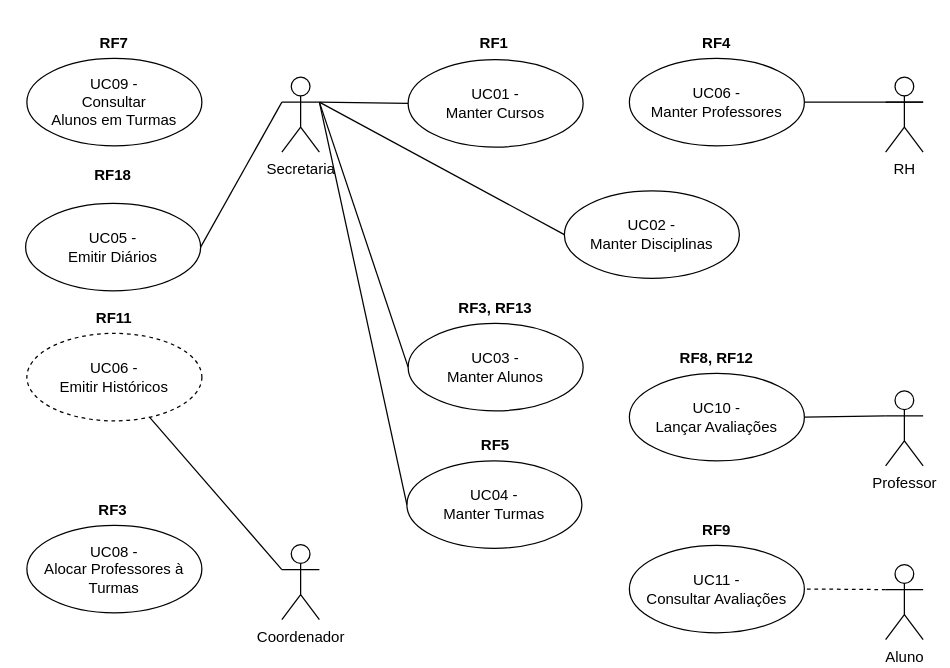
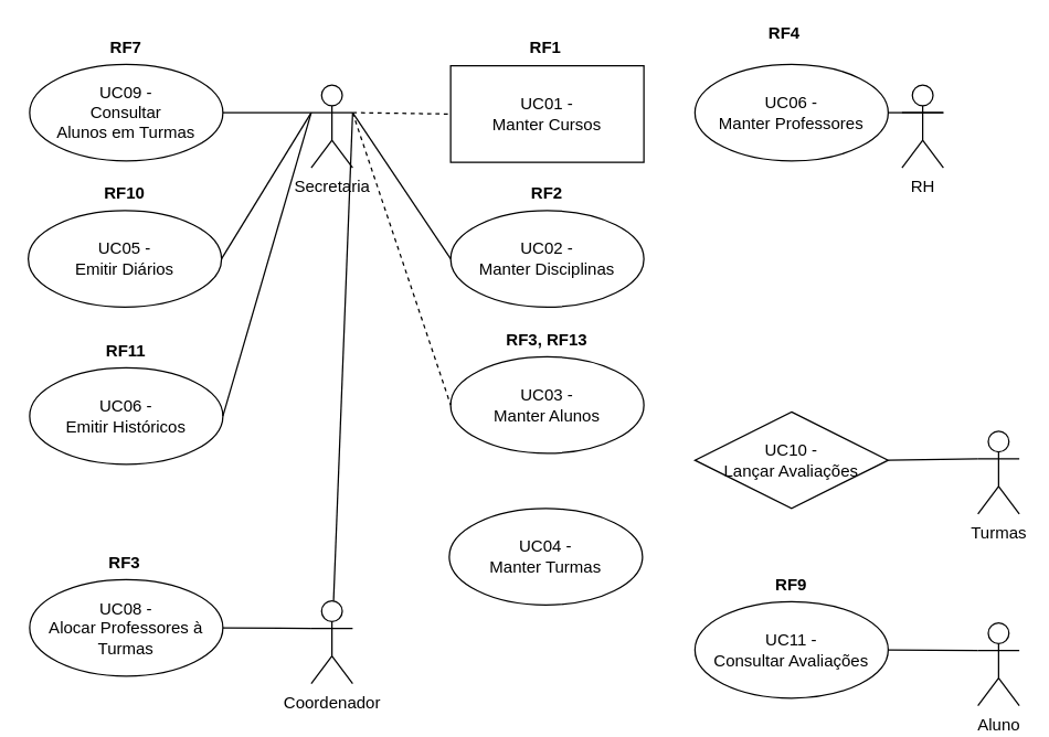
  <mxCell id="0" />
  <mxCell id="1" parent="0" />
  <mxCell id="2" value="&lt;div&gt;Secretaria&lt;/div&gt;&lt;div&gt;&lt;br&gt;&lt;/div&gt;" style="shape=umlActor;verticalLabelPosition=bottom;verticalAlign=top;html=1;" vertex="1" parent="1"><mxGeometry x="225" y="61" width="30" height="60" as="geometry" /></mxCell>
- <mxCell id="3" value="&lt;div&gt;UC01 - &lt;br&gt;Manter Cursos&lt;/div&gt;" style="ellipse;whiteSpace=wrap;html=1;" vertex="1" parent="1"><mxGeometry x="326" y="47" width="140" height="70" as="geometry" /></mxCell>
+ <mxCell id="3" value="&lt;div&gt;UC01 - &lt;br&gt;Manter Cursos&lt;/div&gt;" style="whiteSpace=wrap;html=1;rounded=0;" vertex="1" parent="1"><mxGeometry x="326" y="47" width="140" height="70" as="geometry" /></mxCell>
  <mxCell id="4" value="RF1" style="text;align=center;fontStyle=1;verticalAlign=middle;spacingLeft=3;spacingRight=3;strokeColor=none;rotatable=0;points=[[0,0.5],[1,0.5]];portConstraint=eastwest;" vertex="1" parent="1"><mxGeometry x="355" y="20" width="80" height="26" as="geometry" /></mxCell>
- <mxCell id="5" value="&lt;div style=&quot;background-color: transparent&quot;&gt;UC02 - &lt;br&gt;Manter Disciplinas&lt;/div&gt;" style="ellipse;whiteSpace=wrap;html=1;" vertex="1" parent="1"><mxGeometry x="451" y="152" width="140" height="70" as="geometry" /></mxCell>
- <mxCell id="6" value="" style="endArrow=none;html=1;rounded=0;exitX=1;exitY=0.333;exitDx=0;exitDy=0;exitPerimeter=0;entryX=0;entryY=0.5;entryDx=0;entryDy=0;" edge="1" parent="1" source="2" target="3"><mxGeometry width="50" height="50" relative="1" as="geometry"><mxPoint x="91" y="282" as="sourcePoint" /><mxPoint x="141" y="232" as="targetPoint" /></mxGeometry></mxCell>
+ <mxCell id="5" value="&lt;div style=&quot;background-color: transparent&quot;&gt;UC02 - &lt;br&gt;Manter Disciplinas&lt;/div&gt;" style="ellipse;whiteSpace=wrap;html=1;" vertex="1" parent="1"><mxGeometry x="326" y="152" width="140" height="70" as="geometry" /></mxCell>
+ <mxCell id="6" value="" style="endArrow=none;html=1;rounded=0;exitX=1;exitY=0.333;exitDx=0;exitDy=0;exitPerimeter=0;entryX=0;entryY=0.5;entryDx=0;entryDy=0;dashed=1;" edge="1" parent="1" source="2" target="3"><mxGeometry width="50" height="50" relative="1" as="geometry"><mxPoint x="91" y="282" as="sourcePoint" /><mxPoint x="141" y="232" as="targetPoint" /></mxGeometry></mxCell>
+ <mxCell id="7" value="RF2" style="text;align=center;fontStyle=1;verticalAlign=middle;spacingLeft=3;spacingRight=3;strokeColor=none;rotatable=0;points=[[0,0.5],[1,0.5]];portConstraint=eastwest;" vertex="1" parent="1"><mxGeometry x="356" y="126" width="80" height="26" as="geometry" /></mxCell>
  <mxCell id="8" value="&lt;div&gt;UC03 -&lt;br&gt;Manter Alunos&lt;/div&gt;" style="ellipse;whiteSpace=wrap;html=1;" vertex="1" parent="1"><mxGeometry x="326" y="258" width="140" height="70" as="geometry" /></mxCell>
  <mxCell id="9" value="RF3, RF13" style="text;align=center;fontStyle=1;verticalAlign=middle;spacingLeft=3;spacingRight=3;strokeColor=none;rotatable=0;points=[[0,0.5],[1,0.5]];portConstraint=eastwest;" vertex="1" parent="1"><mxGeometry x="356" y="232" width="80" height="26" as="geometry" /></mxCell>
  <mxCell id="10" value="&lt;div style=&quot;background-color: transparent&quot;&gt;UC04 -&lt;br&gt; Manter Turmas&lt;/div&gt;" style="ellipse;whiteSpace=wrap;html=1;" vertex="1" parent="1"><mxGeometry x="325" y="368" width="140" height="70" as="geometry" /></mxCell>
- <mxCell id="11" value="RF5" style="text;align=center;fontStyle=1;verticalAlign=middle;spacingLeft=3;spacingRight=3;strokeColor=none;rotatable=0;points=[[0,0.5],[1,0.5]];portConstraint=eastwest;" vertex="1" parent="1"><mxGeometry x="356" y="342" width="80" height="26" as="geometry" /></mxCell>
- <mxCell id="12" value="&lt;div&gt;UC05 -&lt;/div&gt;&lt;div&gt;Emitir Diários&lt;br&gt;&lt;/div&gt;" style="ellipse;whiteSpace=wrap;html=1;" vertex="1" parent="1"><mxGeometry x="20" y="162" width="140" height="70" as="geometry" /></mxCell>
- <mxCell id="13" value="RF18" style="text;align=center;fontStyle=1;verticalAlign=middle;spacingLeft=3;spacingRight=3;strokeColor=none;rotatable=0;points=[[0,0.5],[1,0.5]];portConstraint=eastwest;" vertex="1" parent="1"><mxGeometry x="50" y="126" width="80" height="26" as="geometry" /></mxCell>
- <mxCell id="14" value="&lt;div style=&quot;background-color: transparent&quot;&gt;UC06 -&lt;br&gt;Emitir Históricos&lt;br&gt;&lt;/div&gt;" style="ellipse;whiteSpace=wrap;html=1;dashed=1;" vertex="1" parent="1"><mxGeometry x="21" y="266" width="140" height="70" as="geometry" /></mxCell>
+ <mxCell id="12" value="&lt;div&gt;UC05 -&lt;/div&gt;&lt;div&gt;Emitir Diários&lt;br&gt;&lt;/div&gt;" style="ellipse;whiteSpace=wrap;html=1;" vertex="1" parent="1"><mxGeometry y="152" width="140" height="70" as="geometry" x="20" /></mxCell>
+ <mxCell id="13" value="RF10" style="text;align=center;fontStyle=1;verticalAlign=middle;spacingLeft=3;spacingRight=3;strokeColor=none;rotatable=0;points=[[0,0.5],[1,0.5]];portConstraint=eastwest;" vertex="1" parent="1"><mxGeometry x="50" y="126" width="80" height="26" as="geometry" /></mxCell>
+ <mxCell id="14" value="&lt;div style=&quot;background-color: transparent&quot;&gt;UC06 -&lt;br&gt;Emitir Históricos&lt;br&gt;&lt;/div&gt;" style="ellipse;whiteSpace=wrap;html=1;" vertex="1" parent="1"><mxGeometry x="21" y="266" width="140" height="70" as="geometry" /></mxCell>
  <mxCell id="15" value="RF11" style="text;align=center;fontStyle=1;verticalAlign=middle;spacingLeft=3;spacingRight=3;strokeColor=none;rotatable=0;points=[[0,0.5],[1,0.5]];portConstraint=eastwest;" vertex="1" parent="1"><mxGeometry x="51" y="240" width="80" height="26" as="geometry" /></mxCell>
- <mxCell id="16" value="RH" style="shape=umlActor;verticalLabelPosition=bottom;verticalAlign=top;html=1;outlineConnect=0;" vertex="1" parent="1"><mxGeometry x="708" y="61" width="30" height="60" as="geometry" /></mxCell>
+ <mxCell id="16" value="RH" style="shape=umlActor;verticalLabelPosition=bottom;verticalAlign=top;html=1;outlineConnect=0;" vertex="1" parent="1"><mxGeometry x="653" y="61" width="30" height="60" as="geometry" /></mxCell>
  <mxCell id="17" value="&lt;div style=&quot;background-color: transparent&quot;&gt;UC06 -&lt;br&gt;Manter Professores&lt;br&gt;&lt;/div&gt;" style="ellipse;whiteSpace=wrap;html=1;" vertex="1" parent="1"><mxGeometry x="503" y="46" width="140" height="70" as="geometry" /></mxCell>
- <mxCell id="18" value="RF4" style="text;align=center;fontStyle=1;verticalAlign=middle;spacingLeft=3;spacingRight=3;strokeColor=none;rotatable=0;points=[[0,0.5],[1,0.5]];portConstraint=eastwest;" vertex="1" parent="1"><mxGeometry x="533" y="20" width="80" height="26" as="geometry" /></mxCell>
+ <mxCell id="18" value="RF4" style="text;align=center;fontStyle=1;verticalAlign=middle;spacingLeft=3;spacingRight=3;strokeColor=none;rotatable=0;points=[[0,0.5],[1,0.5]];portConstraint=eastwest;" vertex="1" parent="1"><mxGeometry x="528" y="10" width="80" height="26" as="geometry" /></mxCell>
  <mxCell id="19" value="" style="endArrow=none;html=1;rounded=0;exitX=1;exitY=0.333;exitDx=0;exitDy=0;exitPerimeter=0;entryX=1;entryY=0.5;entryDx=0;entryDy=0;" edge="1" parent="1" source="16" target="17"><mxGeometry width="50" height="50" relative="1" as="geometry"><mxPoint x="654" y="155" as="sourcePoint" /><mxPoint x="654" y="54" as="targetPoint" /></mxGeometry></mxCell>
  <mxCell id="20" value="&lt;div&gt;Coordenador&lt;/div&gt;" style="shape=umlActor;verticalLabelPosition=bottom;verticalAlign=top;html=1;outlineConnect=0;" vertex="1" parent="1"><mxGeometry x="225" y="435" width="30" height="60" as="geometry" /></mxCell>
- <mxCell id="21" value="" style="endArrow=none;html=1;rounded=0;exitX=1;exitY=0.333;exitDx=0;exitDy=0;exitPerimeter=0;entryX=0;entryY=0.5;entryDx=0;entryDy=0;" edge="1" parent="1" source="2" target="8"><mxGeometry width="50" height="50" relative="1" as="geometry"><mxPoint x="381" y="321" as="sourcePoint" /><mxPoint x="431" y="271" as="targetPoint" /></mxGeometry></mxCell>
+ <mxCell id="21" value="" style="endArrow=none;html=1;rounded=0;exitX=1;exitY=0.333;exitDx=0;exitDy=0;exitPerimeter=0;entryX=0;entryY=0.5;entryDx=0;entryDy=0;dashed=1;" edge="1" parent="1" source="2" target="8"><mxGeometry width="50" height="50" relative="1" as="geometry"><mxPoint x="381" y="321" as="sourcePoint" /><mxPoint x="431" y="271" as="targetPoint" /></mxGeometry></mxCell>
  <mxCell id="22" value="" style="endArrow=none;html=1;rounded=0;entryX=0;entryY=0.5;entryDx=0;entryDy=0;exitX=1;exitY=0.333;exitDx=0;exitDy=0;exitPerimeter=0;" edge="1" parent="1" source="2" target="5"><mxGeometry width="50" height="50" relative="1" as="geometry"><mxPoint x="121" y="291" as="sourcePoint" /><mxPoint x="171" y="241" as="targetPoint" /></mxGeometry></mxCell>
- <mxCell id="23" value="" style="endArrow=none;html=1;rounded=0;entryX=0;entryY=0.5;entryDx=0;entryDy=0;exitX=1;exitY=0.333;exitDx=0;exitDy=0;exitPerimeter=0;" edge="1" parent="1" source="2" target="10"><mxGeometry width="50" height="50" relative="1" as="geometry"><mxPoint x="71" y="231" as="sourcePoint" /><mxPoint x="181" y="251" as="targetPoint" /></mxGeometry></mxCell>
+ <mxCell id="23" value="" style="endArrow=none;html=1;rounded=0;exitX=1;exitY=0.333;exitDx=0;exitDy=0;exitPerimeter=0;" edge="1" parent="1" source="2" target="20"><mxGeometry width="50" height="50" relative="1" as="geometry"><mxPoint x="71" y="231" as="sourcePoint" /><mxPoint x="181" y="251" as="targetPoint" /></mxGeometry></mxCell>
  <mxCell id="24" value="" style="endArrow=none;html=1;rounded=0;entryX=1;entryY=0.5;entryDx=0;entryDy=0;exitX=0;exitY=0.333;exitDx=0;exitDy=0;exitPerimeter=0;" edge="1" parent="1" source="2" target="12"><mxGeometry width="50" height="50" relative="1" as="geometry"><mxPoint x="71" y="221" as="sourcePoint" /><mxPoint x="191" y="261" as="targetPoint" /></mxGeometry></mxCell>
+ <mxCell id="25" value="" style="endArrow=none;html=1;rounded=0;entryX=1;entryY=0.5;entryDx=0;entryDy=0;exitX=0;exitY=0.333;exitDx=0;exitDy=0;exitPerimeter=0;" edge="1" parent="1" source="2" target="14"><mxGeometry width="50" height="50" relative="1" as="geometry"><mxPoint x="151" y="321" as="sourcePoint" /><mxPoint x="201" y="271" as="targetPoint" /></mxGeometry></mxCell>
  <mxCell id="26" value="&lt;div style=&quot;background-color: transparent&quot;&gt;UC08 -&lt;/div&gt;&lt;div style=&quot;background-color: transparent&quot;&gt;Alocar Professores à Turmas&lt;br&gt;&lt;/div&gt;" style="ellipse;whiteSpace=wrap;html=1;" vertex="1" parent="1"><mxGeometry x="21" y="419.5" width="140" height="70" as="geometry" /></mxCell>
  <mxCell id="27" value="RF3" style="text;align=center;fontStyle=1;verticalAlign=middle;spacingLeft=3;spacingRight=3;strokeColor=none;rotatable=0;points=[[0,0.5],[1,0.5]];portConstraint=eastwest;" vertex="1" parent="1"><mxGeometry x="50" y="393.5" width="80" height="26" as="geometry" /></mxCell>
- <mxCell id="28" value="" style="endArrow=none;html=1;rounded=0;exitX=0;exitY=0.333;exitDx=0;exitDy=0;exitPerimeter=0;" edge="1" parent="1" target="14" source="20"><mxGeometry width="50" height="50" relative="1" as="geometry"><mxPoint x="-59" y="552" as="sourcePoint" /><mxPoint x="301" y="596" as="targetPoint" /></mxGeometry></mxCell>
+ <mxCell id="28" value="" style="endArrow=none;html=1;rounded=0;exitX=0;exitY=0.333;exitDx=0;exitDy=0;exitPerimeter=0;entryX=1;entryY=0.5;entryDx=0;entryDy=0;" edge="1" parent="1" target="26" source="20"><mxGeometry width="50" height="50" relative="1" as="geometry"><mxPoint x="-59" y="552" as="sourcePoint" /><mxPoint x="301" y="596" as="targetPoint" /></mxGeometry></mxCell>
  <mxCell id="29" value="RF7" style="text;align=center;fontStyle=1;verticalAlign=middle;spacingLeft=3;spacingRight=3;strokeColor=none;rotatable=0;points=[[0,0.5],[1,0.5]];portConstraint=eastwest;" vertex="1" parent="1"><mxGeometry x="51" y="20" width="80" height="26" as="geometry" /></mxCell>
  <mxCell id="30" value="&lt;div&gt;UC09 -&lt;br&gt;Consultar&lt;/div&gt;&lt;div&gt;Alunos em Turmas&lt;br&gt;&lt;/div&gt;" style="ellipse;whiteSpace=wrap;html=1;" vertex="1" parent="1"><mxGeometry x="21" y="46" width="140" height="70" as="geometry" /></mxCell>
+ <mxCell id="31" value="" style="endArrow=none;html=1;rounded=0;exitX=0;exitY=0.333;exitDx=0;exitDy=0;exitPerimeter=0;entryX=1;entryY=0.5;entryDx=0;entryDy=0;" edge="1" target="30" parent="1" source="2"><mxGeometry width="50" height="50" relative="1" as="geometry"><mxPoint x="231" y="188" as="sourcePoint" /><mxPoint x="591" y="232" as="targetPoint" /></mxGeometry></mxCell>
  <mxCell id="32" value="Aluno" style="shape=umlActor;verticalLabelPosition=bottom;verticalAlign=top;html=1;outlineConnect=0;" vertex="1" parent="1"><mxGeometry x="708" y="451" width="30" height="60" as="geometry" /></mxCell>
  <mxCell id="33" value="RF9" style="text;align=center;fontStyle=1;verticalAlign=middle;spacingLeft=3;spacingRight=3;strokeColor=none;rotatable=0;points=[[0,0.5],[1,0.5]];portConstraint=eastwest;" vertex="1" parent="1"><mxGeometry x="533" y="409.5" width="80" height="26" as="geometry" /></mxCell>
- <mxCell id="34" value="" style="endArrow=none;html=1;rounded=0;exitX=0;exitY=0.333;exitDx=0;exitDy=0;exitPerimeter=0;entryX=1;entryY=0.5;entryDx=0;entryDy=0;dashed=1;" edge="1" target="35" parent="1" source="32"><mxGeometry width="50" height="50" relative="1" as="geometry"><mxPoint x="533" y="369" as="sourcePoint" /><mxPoint x="603" y="397" as="targetPoint" /></mxGeometry></mxCell>
+ <mxCell id="34" value="" style="endArrow=none;html=1;rounded=0;exitX=0;exitY=0.333;exitDx=0;exitDy=0;exitPerimeter=0;entryX=1;entryY=0.5;entryDx=0;entryDy=0;" edge="1" target="35" parent="1" source="32"><mxGeometry width="50" height="50" relative="1" as="geometry"><mxPoint x="533" y="369" as="sourcePoint" /><mxPoint x="603" y="397" as="targetPoint" /></mxGeometry></mxCell>
  <mxCell id="35" value="&lt;div style=&quot;background-color: transparent&quot;&gt;UC11 -&lt;/div&gt;&lt;div style=&quot;background-color: transparent&quot;&gt;Consultar Avaliações&lt;br&gt;&lt;/div&gt;" style="ellipse;whiteSpace=wrap;html=1;" vertex="1" parent="1"><mxGeometry x="503" y="435.5" width="140" height="70" as="geometry" /></mxCell>
- <mxCell id="36" value="Professor" style="shape=umlActor;verticalLabelPosition=bottom;verticalAlign=top;html=1;outlineConnect=0;" vertex="1" parent="1"><mxGeometry x="708" y="312" width="30" height="60" as="geometry" /></mxCell>
- <mxCell id="37" value="RF8, RF12" style="text;align=center;fontStyle=1;verticalAlign=middle;spacingLeft=3;spacingRight=3;strokeColor=none;rotatable=0;points=[[0,0.5],[1,0.5]];portConstraint=eastwest;" vertex="1" parent="1"><mxGeometry x="533" y="272" width="80" height="26" as="geometry" /></mxCell>
+ <mxCell id="36" value="Turmas" style="shape=umlActor;verticalLabelPosition=bottom;verticalAlign=top;html=1;outlineConnect=0;" vertex="1" parent="1"><mxGeometry x="708" y="312" width="30" height="60" as="geometry" /></mxCell>
  <mxCell id="38" value="" style="endArrow=none;html=1;rounded=0;exitX=0;exitY=0.333;exitDx=0;exitDy=0;exitPerimeter=0;entryX=1;entryY=0.5;entryDx=0;entryDy=0;" edge="1" target="39" parent="1" source="36"><mxGeometry width="50" height="50" relative="1" as="geometry"><mxPoint x="513" y="448" as="sourcePoint" /><mxPoint x="873" y="492" as="targetPoint" /></mxGeometry></mxCell>
- <mxCell id="39" value="&lt;div style=&quot;background-color: transparent&quot;&gt;UC10 -&lt;/div&gt;&lt;div style=&quot;background-color: transparent&quot;&gt;Lançar Avaliações&lt;br&gt;&lt;/div&gt;" style="ellipse;whiteSpace=wrap;html=1;" vertex="1" parent="1"><mxGeometry x="503" y="298" width="140" height="70" as="geometry" /></mxCell>
+ <mxCell id="39" value="&lt;div style=&quot;background-color: transparent&quot;&gt;UC10 -&lt;/div&gt;&lt;div style=&quot;background-color: transparent&quot;&gt;Lançar Avaliações&lt;br&gt;&lt;/div&gt;" style="rhombus;whiteSpace=wrap;html=1;" vertex="1" parent="1"><mxGeometry x="503" y="298" width="140" height="70" as="geometry" /></mxCell>
